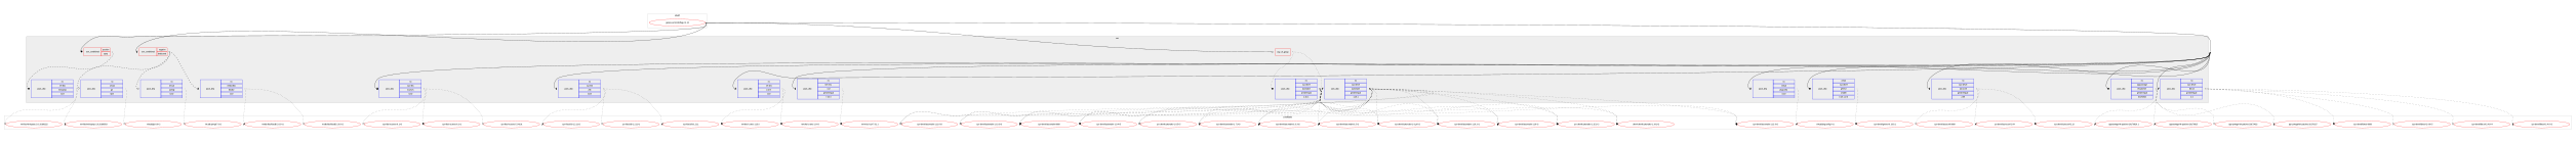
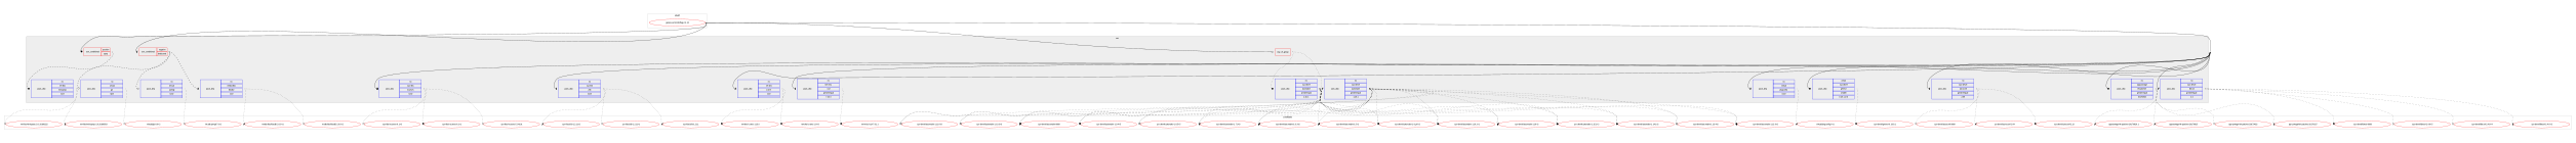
  digraph {
    compound=true
    concentrate=true
    fontname="Liberation Sans"
    fontsize=10
    newrank=true
    rankdir=TB
    ranksep=1.5
    node [color=red fontname="Liberation Sans" fontsize=10]
    edge [arrowhead=tee fontname="Liberation Sans" headport=w style=dotted tailport=e weight=100]
    n1 [label="games-action/bzflag-2.4.12" width=4]
    n2 [color=blue label=<<TABLE BORDER="0" CELLBORDER="1" CELLSPACING="0" CELLPADDING="4" WIDTH="220"><TR><TD ROWSPAN="6" CELLPADDING="30">pack_dep</TD></TR><TR><TD WIDTH="110">no</TD></TR><TR><TD>sys-devel</TD></TR><TR><TD>automake</TD></TR><TR><TD>greaterequal</TD></TR><TR><TD>1.16.1</TD></TR></TABLE>> shape=none]
    n3 [color=blue label=<<TABLE BORDER="0" CELLBORDER="1" CELLSPACING="0" CELLPADDING="4" WIDTH="220"><TR><TD ROWSPAN="6" CELLPADDING="30">pack_dep</TD></TR><TR><TD WIDTH="110">no</TD></TR><TR><TD>sys-devel</TD></TR><TR><TD>automake</TD></TR><TR><TD>greaterequal</TD></TR><TR><TD>1.15.1</TD></TR></TABLE>> shape=none]
    n4 [label=<<TABLE BORDER="0" CELLBORDER="1" CELLSPACING="0" CELLPADDING="4"><TR><TD CELLPADDING="10">any_of_group</TD></TR></TABLE>> shape=none]
    n5 [color=blue label=<<TABLE BORDER="0" CELLBORDER="1" CELLSPACING="0" CELLPADDING="4" WIDTH="220"><TR><TD ROWSPAN="6" CELLPADDING="30">pack_dep</TD></TR><TR><TD WIDTH="110">no</TD></TR><TR><TD>sys-devel</TD></TR><TR><TD>autoconf</TD></TR><TR><TD>greaterequal</TD></TR><TR><TD>2.69</TD></TR></TABLE>> shape=none]
    n6 [color=blue label=<<TABLE BORDER="0" CELLBORDER="1" CELLSPACING="0" CELLPADDING="4" WIDTH="220"><TR><TD ROWSPAN="6" CELLPADDING="30">pack_dep</TD></TR><TR><TD WIDTH="110">no</TD></TR><TR><TD>app-portage</TD></TR><TR><TD>elt-patches</TD></TR><TR><TD>greaterequal</TD></TR><TR><TD>20170815</TD></TR></TABLE>> shape=none]
    n7 [color=blue label=<<TABLE BORDER="0" CELLBORDER="1" CELLSPACING="0" CELLPADDING="4" WIDTH="220"><TR><TD ROWSPAN="6" CELLPADDING="30">pack_dep</TD></TR><TR><TD WIDTH="110">no</TD></TR><TR><TD>sys-devel</TD></TR><TR><TD>libtool</TD></TR><TR><TD>greaterequal</TD></TR><TR><TD>2.4</TD></TR></TABLE>> shape=none]
    n8 [color=blue label=<<TABLE BORDER="0" CELLBORDER="1" CELLSPACING="0" CELLPADDING="4" WIDTH="220"><TR><TD ROWSPAN="6" CELLPADDING="30">pack_dep</TD></TR><TR><TD WIDTH="110">no</TD></TR><TR><TD>virtual</TD></TR><TR><TD>pkgconfig</TD></TR><TR><TD>none</TD></TR><TR><TD></TD></TR></TABLE>> shape=none]
    n9 [color=blue label=<<TABLE BORDER="0" CELLBORDER="1" CELLSPACING="0" CELLPADDING="4" WIDTH="220"><TR><TD ROWSPAN="6" CELLPADDING="30">pack_dep</TD></TR><TR><TD WIDTH="110">weak</TD></TR><TR><TD>sys-devel</TD></TR><TR><TD>gettext</TD></TR><TR><TD>smaller</TD></TR><TR><TD>0.18.1.1-r3</TD></TR></TABLE>> shape=none]
    n10 [color=blue label=<<TABLE BORDER="0" CELLBORDER="1" CELLSPACING="0" CELLPADDING="4" WIDTH="220"><TR><TD ROWSPAN="6" CELLPADDING="30">pack_dep</TD></TR><TR><TD WIDTH="110">no</TD></TR><TR><TD>virtual</TD></TR><TR><TD>opengl</TD></TR><TR><TD>none</TD></TR><TR><TD></TD></TR></TABLE>> shape=none]
    n11 [color=blue label=<<TABLE BORDER="0" CELLBORDER="1" CELLSPACING="0" CELLPADDING="4" WIDTH="220"><TR><TD ROWSPAN="6" CELLPADDING="30">pack_dep</TD></TR><TR><TD WIDTH="110">no</TD></TR><TR><TD>media-libs</TD></TR><TR><TD>libsdl2</TD></TR><TR><TD>none</TD></TR><TR><TD></TD></TR></TABLE>> shape=none]
    n12 [color=blue label=<<TABLE BORDER="0" CELLBORDER="1" CELLSPACING="0" CELLPADDING="4" WIDTH="220"><TR><TD ROWSPAN="6" CELLPADDING="30">pack_dep</TD></TR><TR><TD WIDTH="110">no</TD></TR><TR><TD>virtual</TD></TR><TR><TD>glu</TD></TR><TR><TD>none</TD></TR><TR><TD></TD></TR></TABLE>> shape=none]
    n13 [label=<<TABLE BORDER="0" CELLBORDER="1" CELLSPACING="0" CELLPADDING="4"><TR><TD ROWSPAN="3" CELLPADDING="10">use_conditional</TD></TR><TR><TD>negative</TD></TR><TR><TD>dedicated</TD></TR></TABLE>> shape=none]
    n14 [color=blue label=<<TABLE BORDER="0" CELLBORDER="1" CELLSPACING="0" CELLPADDING="4" WIDTH="220"><TR><TD ROWSPAN="6" CELLPADDING="30">pack_dep</TD></TR><TR><TD WIDTH="110">no</TD></TR><TR><TD>net-libs</TD></TR><TR><TD>miniupnpc</TD></TR><TR><TD>none</TD></TR><TR><TD></TD></TR></TABLE>> shape=none]
    n15 [label=<<TABLE BORDER="0" CELLBORDER="1" CELLSPACING="0" CELLPADDING="4"><TR><TD ROWSPAN="3" CELLPADDING="10">use_conditional</TD></TR><TR><TD>positive</TD></TR><TR><TD>upnp</TD></TR></TABLE>> shape=none]
    n16 [color=blue label=<<TABLE BORDER="0" CELLBORDER="1" CELLSPACING="0" CELLPADDING="4" WIDTH="220"><TR><TD ROWSPAN="6" CELLPADDING="30">pack_dep</TD></TR><TR><TD WIDTH="110">no</TD></TR><TR><TD>net-dns</TD></TR><TR><TD>c-ares</TD></TR><TR><TD>none</TD></TR><TR><TD></TD></TR></TABLE>> shape=none]
    n17 [color=blue label=<<TABLE BORDER="0" CELLBORDER="1" CELLSPACING="0" CELLPADDING="4" WIDTH="220"><TR><TD ROWSPAN="6" CELLPADDING="30">pack_dep</TD></TR><TR><TD WIDTH="110">no</TD></TR><TR><TD>net-misc</TD></TR><TR><TD>curl</TD></TR><TR><TD>greaterequal</TD></TR><TR><TD>7.15.0</TD></TR></TABLE>> shape=none]
    n18 [color=blue label=<<TABLE BORDER="0" CELLBORDER="1" CELLSPACING="0" CELLPADDING="4" WIDTH="220"><TR><TD ROWSPAN="6" CELLPADDING="30">pack_dep</TD></TR><TR><TD WIDTH="110">no</TD></TR><TR><TD>sys-libs</TD></TR><TR><TD>ncurses</TD></TR><TR><TD>none</TD></TR><TR><TD></TD></TR></TABLE>> shape=none]
    n19 [color=blue label=<<TABLE BORDER="0" CELLBORDER="1" CELLSPACING="0" CELLPADDING="4" WIDTH="220"><TR><TD ROWSPAN="6" CELLPADDING="30">pack_dep</TD></TR><TR><TD WIDTH="110">no</TD></TR><TR><TD>sys-libs</TD></TR><TR><TD>zlib</TD></TR><TR><TD>none</TD></TR><TR><TD></TD></TR></TABLE>> shape=none]
    n20 [label="sys-devel/automake-1.10.3-r3" width=4]
    n21 [label="sys-devel/automake-1.11.6-r3" width=4]
    n22 [label="sys-devel/automake-1.12.6-r2" width=4]
-   n24 [label="devel-devel/automake-1.14.1-r2" width=4]
+   n23 [label="sys-devel/automake-1.13.4-r2" width=4]
+   n24 [label="sys-devel/automake-1.14.1-r2" width=4]
    n25 [label="sys-devel/automake-1.15.1-r2" width=4]
    n26 [label="sys-devel/automake-1.16-r2" width=4]
    n27 [label="sys-devel/automake-1.16.1-r1" width=4]
    n28 [label="sys-devel/automake-1.4_p6-r2" width=4]
    n29 [label="sys-devel/automake-1.5-r2" width=4]
    n30 [label="sys-devel/automake-1.6.3-r2" width=4]
    n31 [label="sys-devel/automake-1.7.9-r3" width=4]
    n32 [label="sys-devel/automake-1.8.5-r5" width=4]
    n33 [label="sys-devel/automake-1.9.4-r5" width=4]
    n34 [label="sys-devel/automake-9999" width=4]
    n35 [label="app-portage/elt-patches-20170317" width=4]
    n36 [label="app-portage/elt-patches-20170422" width=4]
    n37 [label="app-portage/elt-patches-20170815" width=4]
    n38 [label="app-portage/elt-patches-20170826.1" width=4]
    n39 [label="sys-devel/autoconf-2.13" width=4]
    n40 [label="sys-devel/autoconf-2.64" width=4]
    n41 [label="sys-devel/autoconf-9999" width=4]
    n42 [label="sys-devel/libtool-2.4.6-r3" width=4]
    n43 [label="sys-devel/libtool-2.4.6-r4" width=4]
    n44 [label="sys-devel/libtool-2.4.6-r5" width=4]
    n45 [label="sys-devel/libtool-9999" width=4]
    n46 [label="virtual/pkgconfig-0-r1" width=4]
    n47 [label="sys-devel/gettext-0.19.8.1" width=4]
    n48 [label="media-libs/libsdl2-2.0.8-r1" width=4]
    n49 [label="media-libs/libsdl2-2.0.8-r2" width=4]
    n50 [label="virtual/glu-9.0-r2" width=4]
    n51 [label="virtual/opengl-7.0-r2" width=4]
    n52 [label="net-libs/miniupnpc-2.0.20180222" width=4]
    n53 [label="net-libs/miniupnpc-2.0.20180503" width=4]
    n54 [label="net-dns/c-ares-1.13.0" width=4]
    n55 [label="net-dns/c-ares-1.14.0" width=4]
    n56 [label="net-misc/curl-7.61.1" width=4]
    n57 [label="sys-libs/ncurses-5.9-r101" width=4]
    n58 [label="sys-libs/ncurses-6.1-r1" width=4]
    n59 [label="sys-libs/ncurses-6.1-r3" width=4]
    n60 [label="sys-libs/zlib-1.2.11" width=4]
    n61 [label="sys-libs/zlib-1.2.11-r1" width=4]
    n62 [label="sys-libs/zlib-1.2.11-r2" width=4]
    subgraph cluster_1 {
      color=gray
      label=<<i>ebuild</i>>
      rank=same
      n1
    }
    subgraph cluster_2 {
      color=gray
      label=<<i>dependencies</i>>
      subgraph cluster_3 {
        color=gray
        fillcolor="#eeeeee"
        label=<<i>compile</i>>
        style=filled
        subgraph sub_4 {
          color=gray
          fillcolor="#eeeeee"
          label=<<i>compile</i>>
          style=filled
          n4
          subgraph sub_5 {
            color=gray
            fillcolor="#eeeeee"
            label=<<i>compile</i>>
            style=filled
            n2
          }
          subgraph sub_6 {
            color=gray
            fillcolor="#eeeeee"
            label=<<i>compile</i>>
            style=filled
            n3
          }
        }
        subgraph sub_7 {
          color=gray
          fillcolor="#eeeeee"
          label=<<i>compile</i>>
          style=filled
          n5
        }
        subgraph sub_8 {
          color=gray
          fillcolor="#eeeeee"
          label=<<i>compile</i>>
          style=filled
          n6
        }
        subgraph sub_9 {
          color=gray
          fillcolor="#eeeeee"
          label=<<i>compile</i>>
          style=filled
          n7
        }
        subgraph sub_10 {
          color=gray
          fillcolor="#eeeeee"
          label=<<i>compile</i>>
          style=filled
          n8
        }
        subgraph sub_11 {
          color=gray
          fillcolor="#eeeeee"
          label=<<i>compile</i>>
          style=filled
          n9
        }
      }
      subgraph cluster_12 {
        color=gray
        fillcolor="#eeeeee"
        label=<<i>compile and run</i>>
        style=filled
        subgraph sub_13 {
          color=gray
          fillcolor="#eeeeee"
          label=<<i>compile and run</i>>
          style=filled
          n13
          subgraph sub_14 {
            color=gray
            fillcolor="#eeeeee"
            label=<<i>compile and run</i>>
            style=filled
            n10
          }
          subgraph sub_15 {
            color=gray
            fillcolor="#eeeeee"
            label=<<i>compile and run</i>>
            style=filled
            n11
          }
          subgraph sub_16 {
            color=gray
            fillcolor="#eeeeee"
            label=<<i>compile and run</i>>
            style=filled
            n12
          }
        }
        subgraph sub_17 {
          color=gray
          fillcolor="#eeeeee"
          label=<<i>compile and run</i>>
          style=filled
          n15
          subgraph sub_18 {
            color=gray
            fillcolor="#eeeeee"
            label=<<i>compile and run</i>>
            style=filled
            n14
          }
        }
        subgraph sub_19 {
          color=gray
          fillcolor="#eeeeee"
          label=<<i>compile and run</i>>
          style=filled
          n16
        }
        subgraph sub_20 {
          color=gray
          fillcolor="#eeeeee"
          label=<<i>compile and run</i>>
          style=filled
          n17
        }
        subgraph sub_21 {
          color=gray
          fillcolor="#eeeeee"
          label=<<i>compile and run</i>>
          style=filled
          n18
        }
        subgraph sub_22 {
          color=gray
          fillcolor="#eeeeee"
          label=<<i>compile and run</i>>
          style=filled
          n19
        }
      }
      subgraph cluster_23 {
        color=gray
        fillcolor="#eeeeee"
        label=<<i>run</i>>
        style=filled
      }
    }
    subgraph cluster_24 {
      color=gray
      label=<<i>candidates</i>>
      rank=same
      subgraph sub_25 {
        color=black
        label=<<i>candidates</i>>
        nodesep=1
        rank=same
        n20
        n21
        n22
+       n23
        n24
        n25
        n26
        n27
        n28
        n29
        n30
        n31
        n32
        n33
        n34
      }
      subgraph sub_26 {
        color=black
        label=<<i>candidates</i>>
        nodesep=1
        rank=same
        n20
        n21
        n22
+       n23
        n24
        n25
        n26
        n27
        n28
        n29
        n30
        n31
        n32
        n33
        n34
      }
      subgraph sub_27 {
        color=black
        label=<<i>candidates</i>>
        nodesep=1
        rank=same
        n35
        n36
        n37
        n38
      }
      subgraph sub_28 {
        color=black
        label=<<i>candidates</i>>
        nodesep=1
        rank=same
        n39
        n40
        n41
      }
      subgraph sub_29 {
        color=black
        label=<<i>candidates</i>>
        nodesep=1
        rank=same
        n42
        n43
        n44
        n45
      }
      subgraph sub_30 {
        color=black
        label=<<i>candidates</i>>
        nodesep=1
        rank=same
        n46
      }
      subgraph sub_31 {
        color=black
        label=<<i>candidates</i>>
        nodesep=1
        rank=same
        n47
      }
      subgraph sub_32 {
        color=black
        label=<<i>candidates</i>>
        nodesep=1
        rank=same
        n48
        n49
      }
      subgraph sub_33 {
        color=black
        label=<<i>candidates</i>>
        nodesep=1
        rank=same
        n50
      }
      subgraph sub_34 {
        color=black
        label=<<i>candidates</i>>
        nodesep=1
        rank=same
        n51
      }
      subgraph sub_35 {
        color=black
        label=<<i>candidates</i>>
        nodesep=1
        rank=same
        n52
        n53
      }
      subgraph sub_36 {
        color=black
        label=<<i>candidates</i>>
        nodesep=1
        rank=same
        n54
        n55
      }
      subgraph sub_37 {
        color=black
        label=<<i>candidates</i>>
        nodesep=1
        rank=same
        n56
      }
      subgraph sub_38 {
        color=black
        label=<<i>candidates</i>>
        nodesep=1
        rank=same
        n57
        n58
        n59
      }
      subgraph sub_39 {
        color=black
        label=<<i>candidates</i>>
        nodesep=1
        rank=same
        n60
        n61
        n62
      }
    }
    n1 -> n4 [arrowhead=odot style=solid weight=20]
    n1 -> n5 [style=solid weight=20]
    n1 -> n6 [arrowhead=dot style=solid weight=20]
    n1 -> n7 [style=solid weight=20]
    n1 -> n8 [style=solid weight=20]
    n1 -> n9 [arrowhead=dot style=solid weight=20]
    n1 -> n13 [style=solid weight=20]
    n1 -> n15 [arrowhead=dot style=solid weight=20]
    n1 -> n16 [style=solid weight=20]
    n1 -> n17 [style=solid weight=20]
    n1 -> n18 [style=solid weight=20]
    n1 -> n19 [style=solid weight=20]
    n2 -> n20 [arrowhead=odot]
    n2 -> n21 [arrowhead=odot]
    n2 -> n22
+   n2 -> n23 [arrowhead=odot]
    n2 -> n24 [arrowhead=dot]
    n2 -> n25 [arrowhead=odot]
    n2 -> n26
    n2 -> n27 [arrowhead=odot]
    n2 -> n28 [arrowhead=dot]
    n2 -> n29
    n2 -> n30
    n2 -> n31 [arrowhead=odot]
    n2 -> n32 [arrowhead=odot]
    n2 -> n33 [arrowhead=dot]
    n2 -> n34 [arrowhead=dot]
    n3 -> n20 [arrowhead=odot]
    n3 -> n21 [arrowhead=odot]
    n3 -> n22 [arrowhead=dot]
+   n3 -> n23 [arrowhead=odot]
    n3 -> n24 [arrowhead=odot]
    n3 -> n25 [arrowhead=dot]
    n3 -> n26
    n3 -> n27 [arrowhead=dot]
    n3 -> n28 [arrowhead=odot]
    n3 -> n29
    n3 -> n30
    n3 -> n31
    n3 -> n32 [arrowhead=odot]
    n3 -> n33 [arrowhead=odot]
    n3 -> n34
    n4 -> n2 [weight=20]
    n4 -> n3 [arrowhead=dot weight=20]
    n5 -> n39 [arrowhead=dot]
    n5 -> n40
    n5 -> n41 [arrowhead=odot]
    n6 -> n35
    n6 -> n36 [arrowhead=odot]
    n6 -> n37
    n6 -> n38
    n7 -> n42
    n7 -> n43 [arrowhead=odot]
    n7 -> n44 [arrowhead=odot]
    n7 -> n45 [arrowhead=dot]
    n8 -> n46
    n9 -> n47 [arrowhead=dot]
    n10 -> n51 [arrowhead=odot]
    n11 -> n48
    n11 -> n49 [arrowhead=odot]
    n12 -> n50 [arrowhead=odot]
    n13 -> n10 [arrowhead=odot style=dashed weight=20]
    n13 -> n11 [style=dashed weight=20]
    n13 -> n12 [arrowhead=odot style=dashed weight=20]
    n14 -> n52 [arrowhead=odot]
    n14 -> n53
    n15 -> n14 [arrowhead=dot style=dashed weight=20]
    n16 -> n54 [arrowhead=dot]
    n16 -> n55 [arrowhead=dot]
    n17 -> n56 [arrowhead=dot]
    n18 -> n57 [arrowhead=odot]
    n18 -> n58 [arrowhead=dot]
    n18 -> n59 [arrowhead=odot]
    n19 -> n60
    n19 -> n61 [arrowhead=odot]
    n19 -> n62
  }
